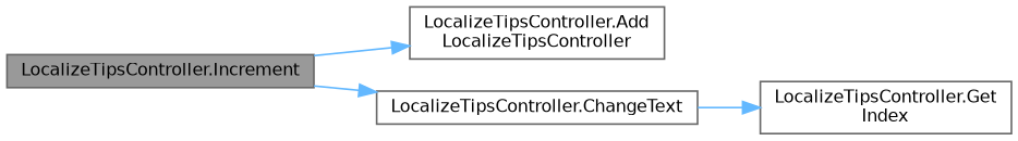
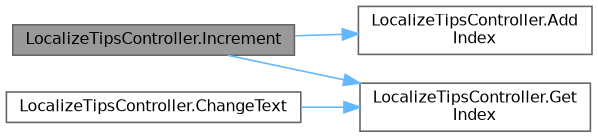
  digraph {
    rankdir=LR
    node [color=grey40 fillcolor=white fontname=Helvetica fontsize=10 shape=box style=filled]
    edge [color=steelblue1 fontname=Helvetica fontsize=10 labelfontname=Helvetica labelfontsize=10 style=solid]
    n1 [color=gray40 fillcolor=grey60 fontcolor=black height=0.2 label="LocalizeTipsController.Increment" width=0.4]
-   n2 [height=0.2 label="LocalizeTipsController.Add\lLocalizeTipsController" width=0.4]
+   n2 [height=0.2 label="LocalizeTipsController.Add\lIndex" width=0.4]
    n3 [height=0.2 label="LocalizeTipsController.ChangeText" width=0.4]
    n4 [height=0.2 label="LocalizeTipsController.Get\lIndex" width=0.4]
    n1 -> n2
-   n1 -> n3
+   n1 -> n4
    n3 -> n4
  }
